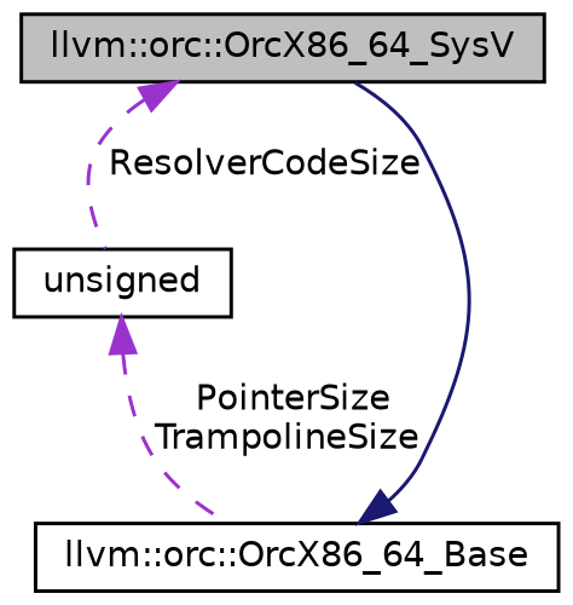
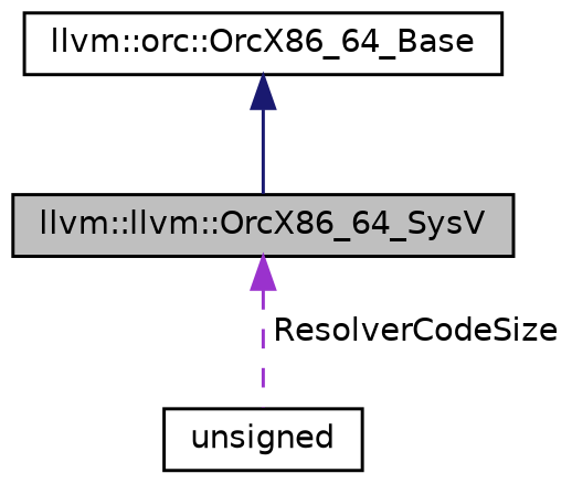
  digraph {
    node [color=black fontname=Helvetica fontsize=10 shape=box]
    edge [color=darkorchid3 dir=back fontname=Helvetica fontsize=10 labelfontname=Helvetica labelfontsize=10 style=dashed]
-   n1 [fillcolor=grey75 fontcolor=black height=0.2 label="llvm::orc::OrcX86_64_SysV" style=filled width=0.4]
+   n1 [fillcolor=grey75 fontcolor=black height=0.2 label="llvm::llvm::OrcX86_64_SysV" style=filled width=0.4]
    n2 [height=0.2 label=unsigned width=0.4]
    n3 [height=0.2 label="llvm::orc::OrcX86_64_Base" width=0.4]
    n1 -> n2 [label=" ResolverCodeSize"]
-   n2 -> n3 [label=" PointerSize\nTrampolineSize"]
    n3 -> n1 [color=midnightblue style=solid]
  }
